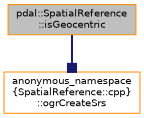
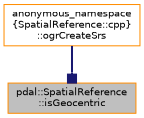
  digraph {
    rankdir=TB
    node [color=darkorange fontname=Helvetica fontsize=10 shape=record style=filled]
    n1 [fillcolor=grey75 fontcolor=black height=0.2 label="pdal::SpatialReference\l::isGeocentric" width=0.4]
    n2 [fillcolor=white height=0.2 label="anonymous_namespace\l\{SpatialReference::cpp\}\l::ogrCreateSrs" width=0.4]
-   n1 -> n2 [color=midnightblue fontname=Helvetica fontsize=10 labelfontname=Helvetica labelfontsize=10 style=bold arrowhead=box]
+   n2 -> n1 [color=midnightblue fontname=Helvetica fontsize=10 labelfontname=Helvetica labelfontsize=10 style=bold arrowhead=box]
  }
